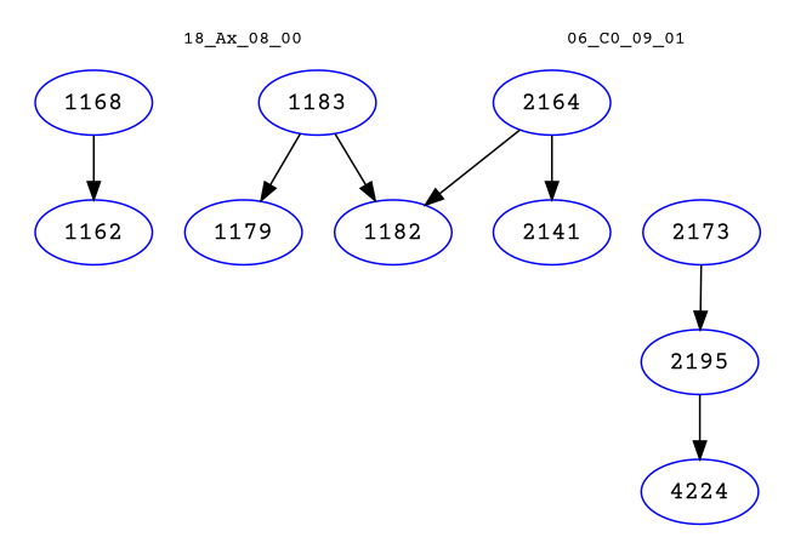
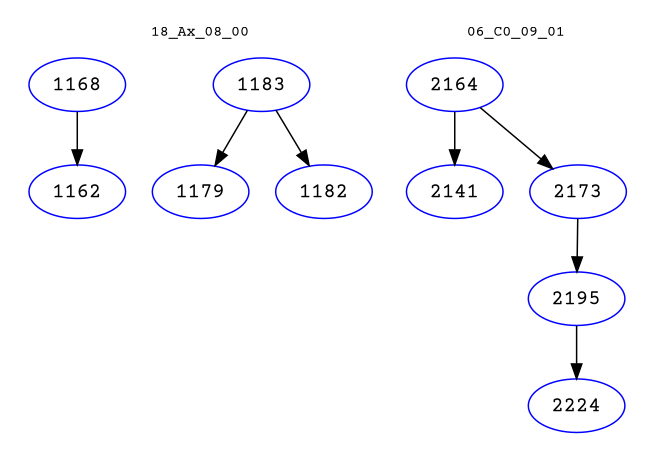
  digraph {
    fontname="Courier Prime"
    node [color=blue fontname="Courier Prime"]
    edge [color=black fontname="Courier Prime"]
    n1 [label=1183]
    n2 [label=1179]
    n3 [label=1182]
    n4 [label=1168]
    n5 [label=1162]
    n6 [label=2164]
    n7 [label=2141]
    n8 [label=2173]
    n9 [label=2195]
-   n10 [label=4224]
+   n10 [label=2224]
    subgraph cluster_1 {
      color=white
      fontsize=10
      label="18_Ax_08_00"
      n1
      n2
      n3
      n4
      n5
    }
    subgraph cluster_2 {
      color=white
      fontsize=10
      label="06_C0_09_01"
      n6
      n7
      n8
      n9
      n10
    }
    n1 -> n2
    n1 -> n3
    n4 -> n5
    n6 -> n7
-   n6 -> n3
+   n6 -> n8
    n8 -> n9
    n9 -> n10
  }
